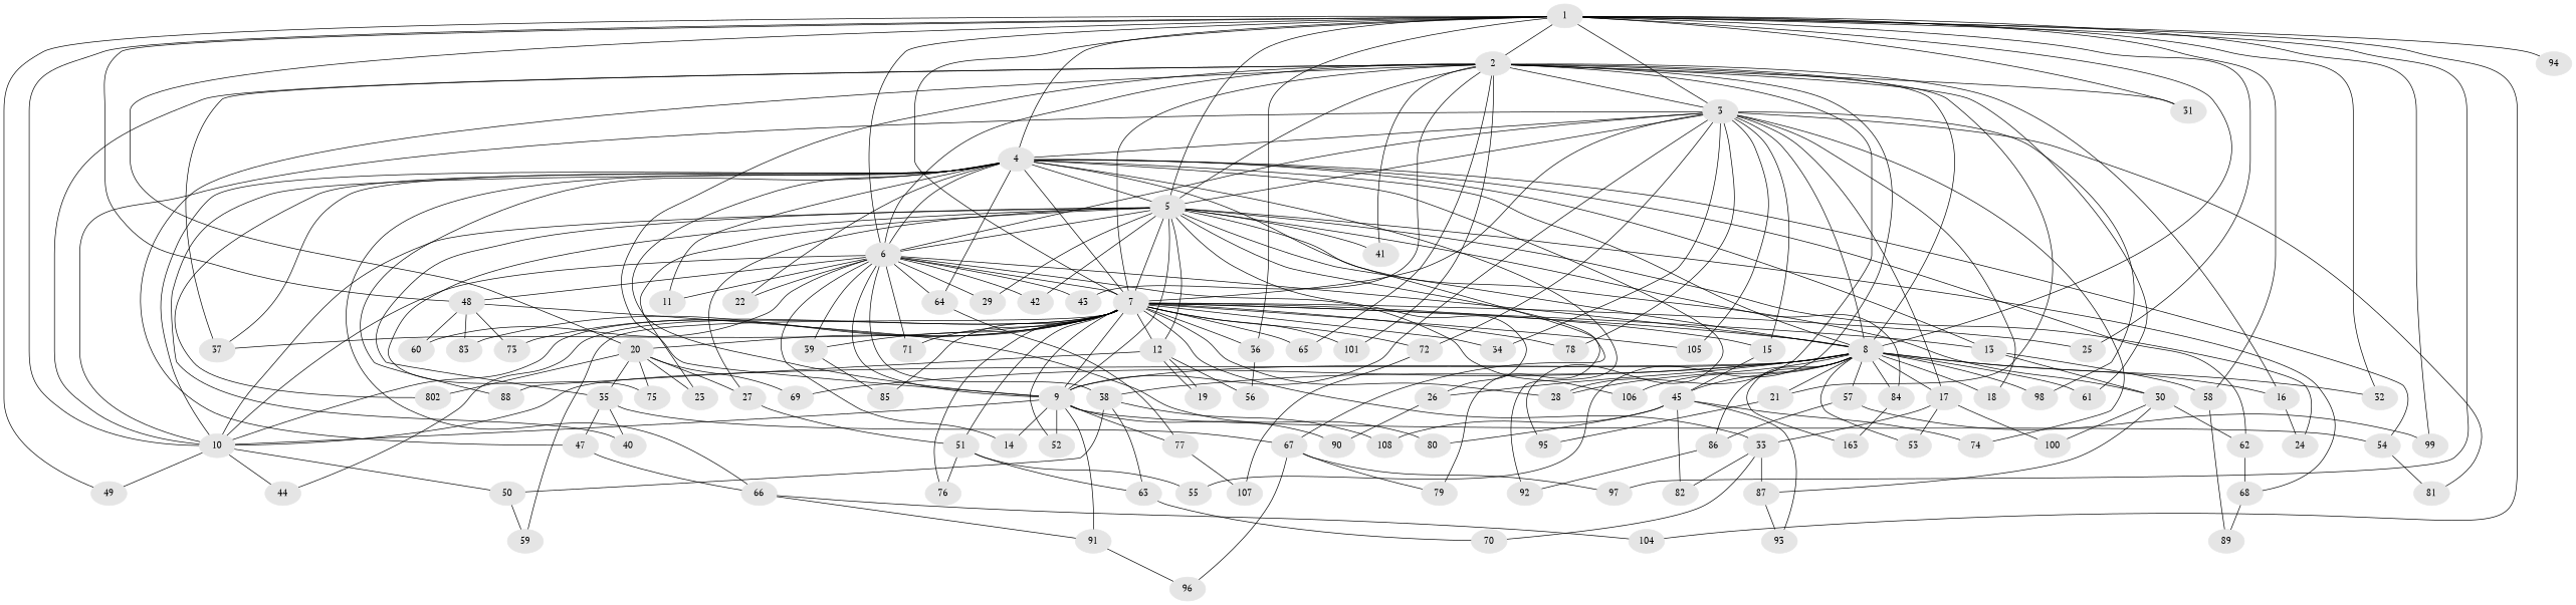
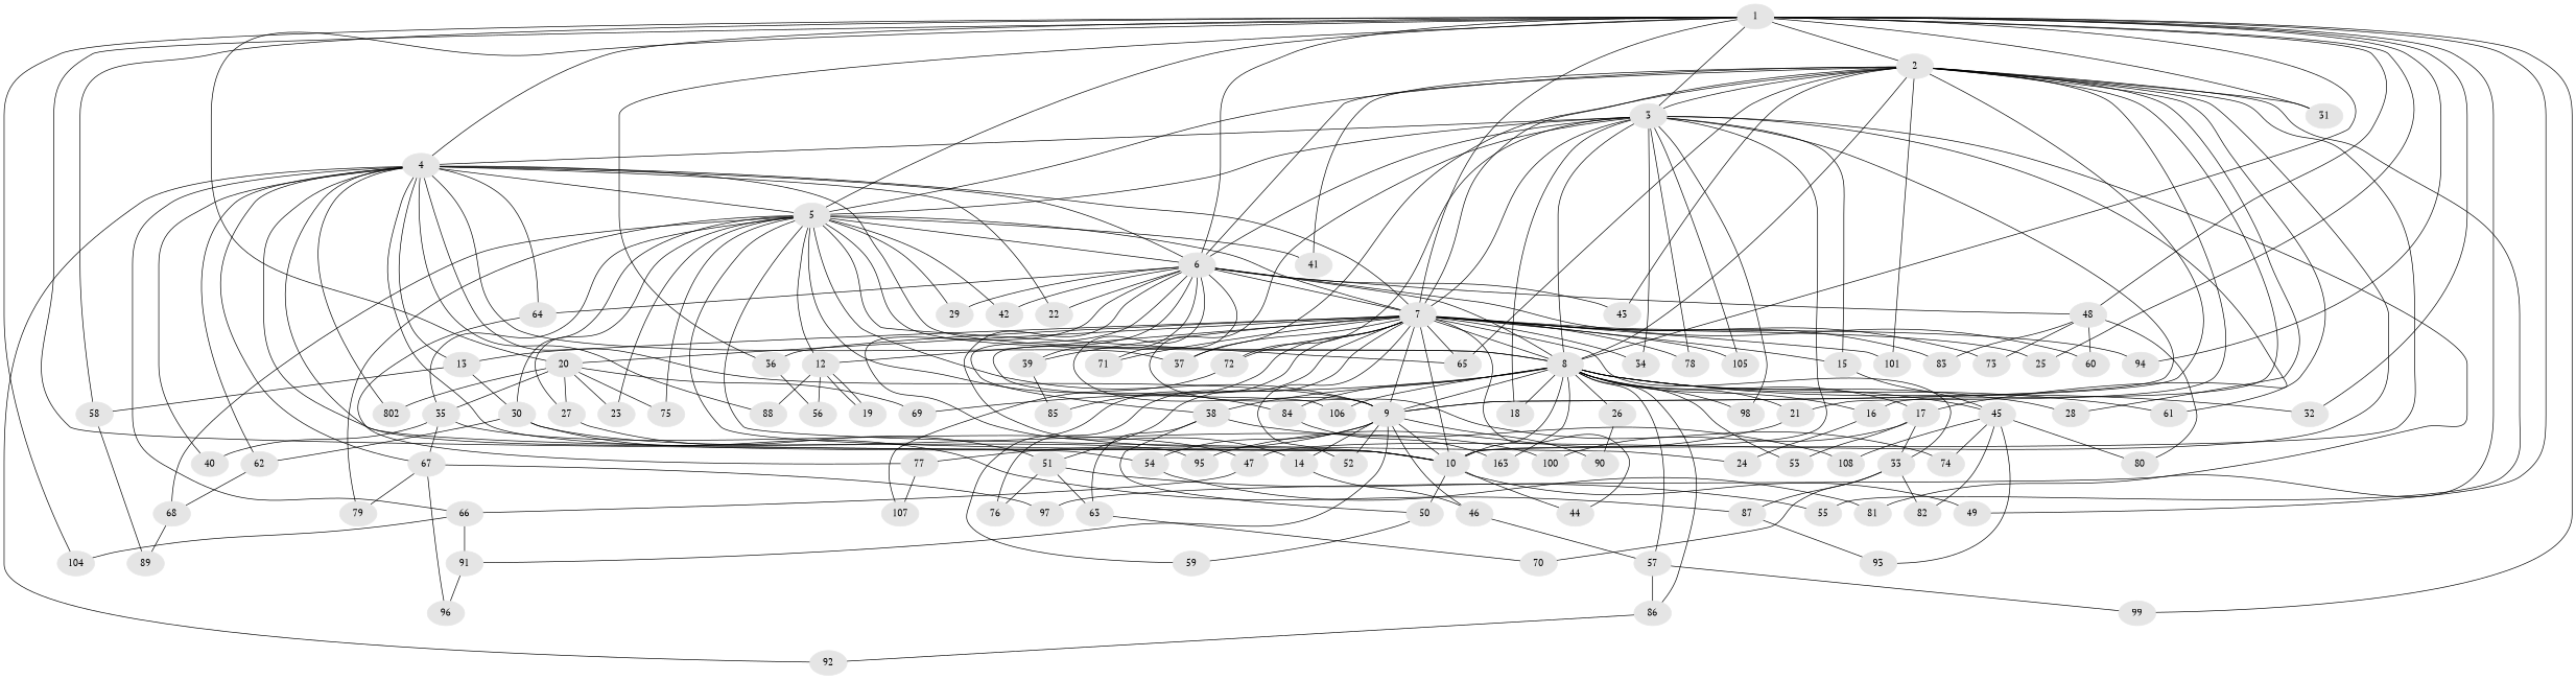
  graph {
    fontname="PT Serif"
    node [color=gray90 fontname="PT Serif" style=filled]
    edge [fontname="PT Serif"]
    1
    2
    3
    4
    5
    6
    7
    8
    10
    20
    25
    31
    32
    36
    48
    49
    58
    94
    97
    99
    104
    9
    16
    21
    28
    37
    41
    43
    47
    55
    61
    65
    101
    15
    17
    18
    34
    72
    74
    78
    81
    98
    105
-   11
    13
    22
    40
    54
    62
    64
    66
    67
    88
    92
    95
    n56 [label=802]
    12
    23
    24
    26
    27
    29
    30
    35
    42
    68
    75
    79
    84
    14
    38
    39
    60
    71
    106
    33
    44
    51
    52
    59
    73
    76
    83
    85
    45
    53
    57
    69
    86
    n90 [label=163]
+   46
    77
    90
    91
    50
    56
    80
    89
    100
    107
    96
    19
    87
    63
    108
    70
    82
    93
    1 -- 2
    1 -- 3
    1 -- 4
    1 -- 5
    1 -- 6
    1 -- 7
    1 -- 8
    1 -- 10
    1 -- 20
    1 -- 25
    1 -- 31
    1 -- 32
    1 -- 36
    1 -- 48
    1 -- 49
    1 -- 58
    1 -- 94
    1 -- 97
    1 -- 99
    1 -- 104
    2 -- 3
    2 -- 5
    2 -- 6
    2 -- 7
    2 -- 8
    2 -- 10
    2 -- 31
    2 -- 9
    2 -- 16
    2 -- 21
    2 -- 28
    2 -- 37
    2 -- 41
    2 -- 43
    2 -- 47
    2 -- 55
    2 -- 61
    2 -- 65
    2 -- 101
    3 -- 4
    3 -- 5
    3 -- 6
    3 -- 7
    3 -- 8
    3 -- 10
    3 -- 9
    3 -- 15
    3 -- 17
    3 -- 18
    3 -- 34
    3 -- 72
    3 -- 74
    3 -- 78
    3 -- 81
    3 -- 98
    3 -- 105
    4 -- 5
    4 -- 6
    4 -- 7
    4 -- 8
    4 -- 10
    4 -- 9
-   4 -- 11
    4 -- 13
    4 -- 22
    4 -- 40
    4 -- 54
    4 -- 62
    4 -- 64
    4 -- 66
    4 -- 67
    4 -- 88
    4 -- 92
    4 -- 95
    4 -- n56
    5 -- 6
    5 -- 7
    5 -- 8
    5 -- 10
    5 -- 9
    5 -- 41
    5 -- 12
    5 -- 23
    5 -- 24
-   5 -- 26
+   5 -- 65
    5 -- 27
    5 -- 29
    5 -- 30
    5 -- 35
    5 -- 42
    5 -- 68
    5 -- 75
    5 -- 79
    5 -- 84
    6 -- 7
    6 -- 8
    6 -- 10
    6 -- 48
    6 -- 9
    6 -- 43
-   6 -- 11
    6 -- 22
    6 -- 64
    6 -- 29
    6 -- 42
    6 -- 14
    6 -- 38
    6 -- 39
    6 -- 60
    6 -- 71
    6 -- 106
    7 -- 8
    7 -- 10
    7 -- 20
    7 -- 25
    7 -- 36
-   7 -- 28
+   7 -- 94
    7 -- 9
    7 -- 37
    7 -- 65
    7 -- 101
    7 -- 15
    7 -- 34
    7 -- 72
    7 -- 78
    7 -- 105
    7 -- 13
    7 -- 12
    7 -- 39
    7 -- 71
    7 -- 33
    7 -- 44
    7 -- 51
    7 -- 52
    7 -- 59
    7 -- 73
    7 -- 76
    7 -- 83
    7 -- 85
    8 -- 10
    8 -- 32
    8 -- 9
    8 -- 16
    8 -- 21
    8 -- 28
    8 -- 61
    8 -- 17
    8 -- 18
    8 -- 98
    8 -- 26
    8 -- 84
    8 -- 38
    8 -- 106
    8 -- 45
    8 -- 53
    8 -- 57
    8 -- 69
    8 -- 86
    8 -- n90
    10 -- 49
    10 -- 44
    10 -- 50
    20 -- n56
    20 -- 23
    20 -- 27
    20 -- 35
    20 -- 75
    20 -- 69
    36 -- 56
    48 -- 60
    48 -- 73
    48 -- 83
    48 -- 80
    58 -- 89
    9 -- 10
    9 -- 54
    9 -- 14
    9 -- 52
+   9 -- 46
    9 -- 77
    9 -- 90
    9 -- 91
    16 -- 24
    21 -- 95
    37 -- 4
    47 -- 66
    15 -- 45
    17 -- 33
    17 -- 53
    17 -- 100
    72 -- 107
    13 -- 58
    13 -- 30
    54 -- 81
    62 -- 68
    64 -- 77
    66 -- 104
    66 -- 91
    67 -- 97
    67 -- 79
    67 -- 96
    12 -- 88
    12 -- 56
    12 -- 19
    12 -- 19
    26 -- 90
    27 -- 51
    30 -- 62
    30 -- 100
    30 -- 87
    35 -- 47
    35 -- 40
    35 -- 67
    68 -- 89
    84 -- n90
+   14 -- 46
    38 -- 50
    38 -- 63
    38 -- 108
    39 -- 85
    33 -- 87
    33 -- 70
    33 -- 82
    51 -- 55
    51 -- 76
    51 -- 63
    45 -- 74
    45 -- 80
    45 -- 108
    45 -- 82
    45 -- 93
    57 -- 99
    57 -- 86
    86 -- 92
+   46 -- 57
    77 -- 107
    91 -- 96
    50 -- 59
    87 -- 93
    63 -- 70
  }
